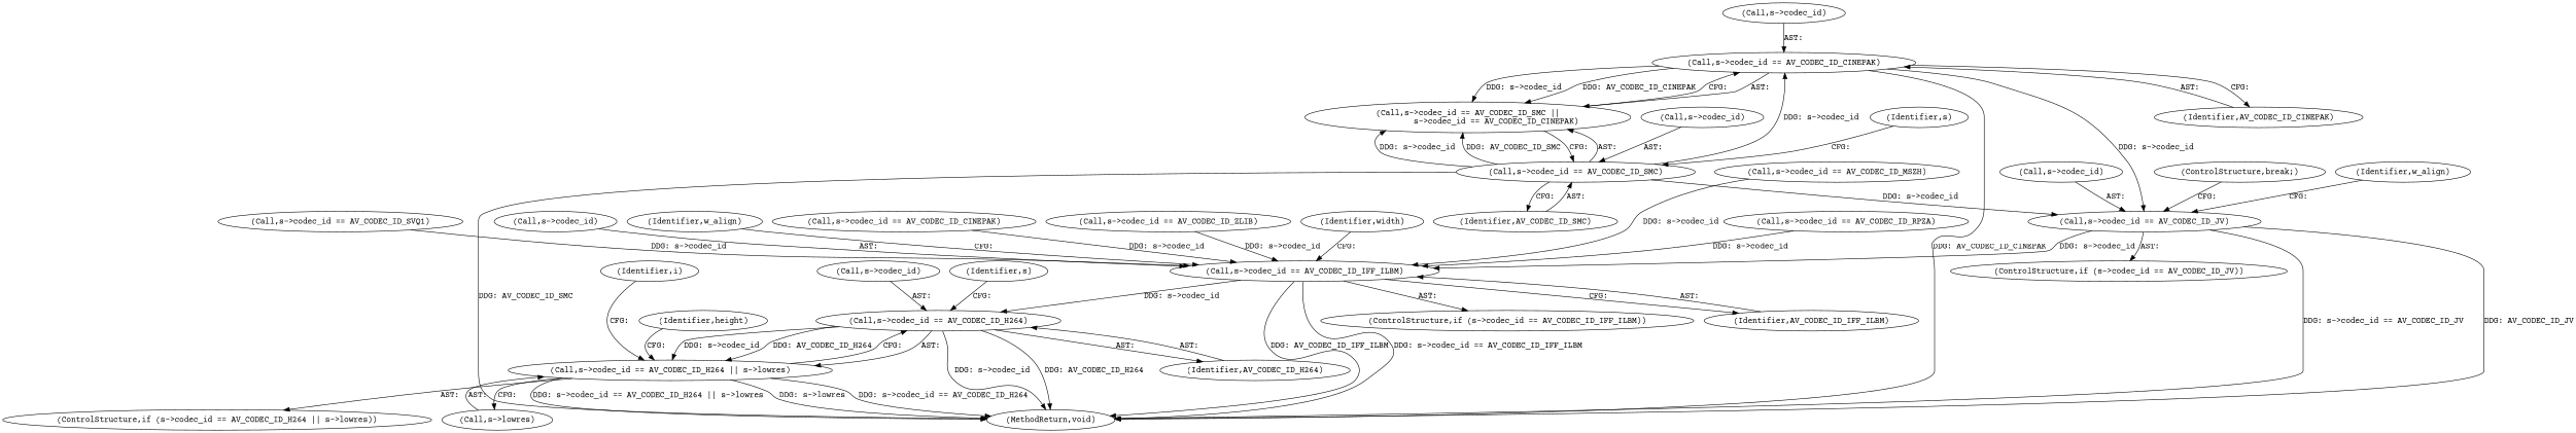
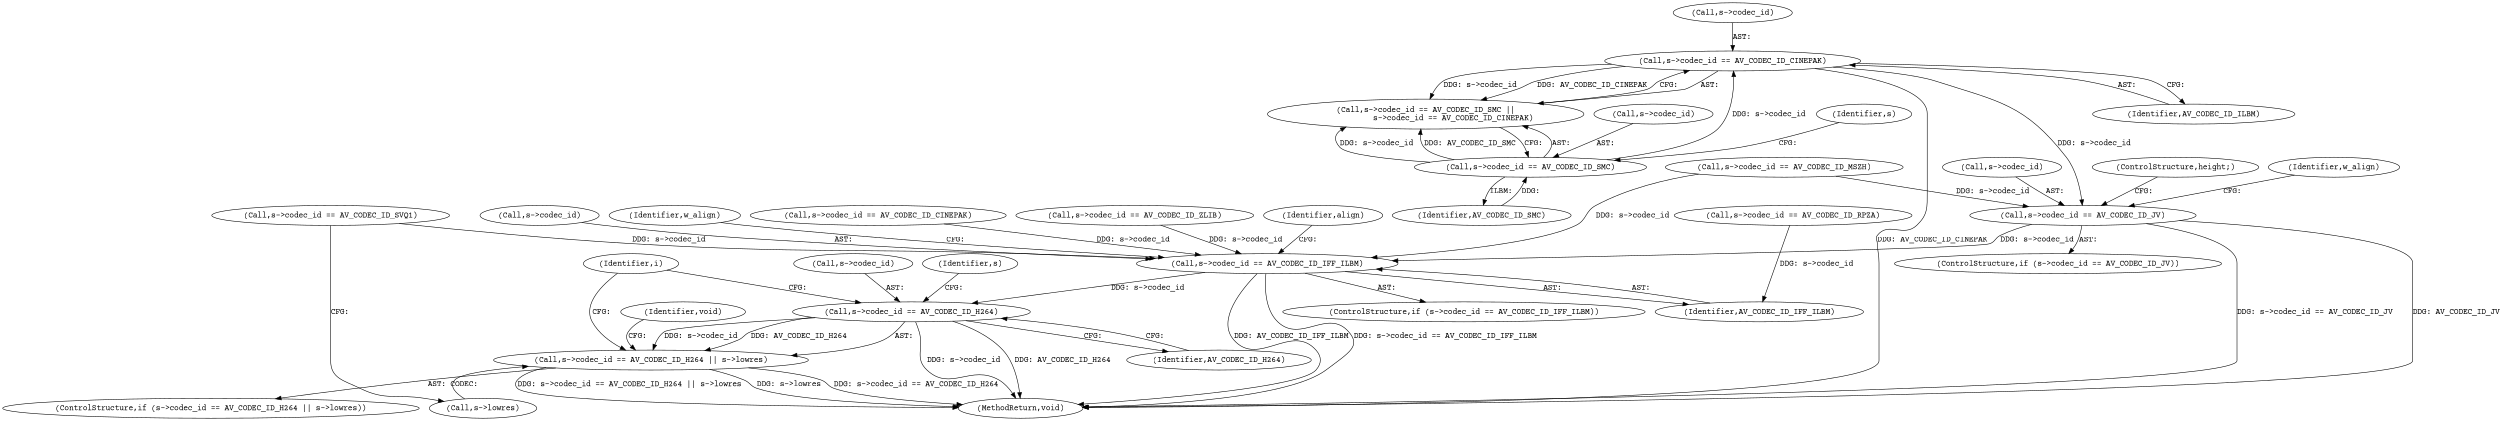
  digraph {
    fontname="Courier Prime"
    node [fontname="Courier Prime"]
    edge [fontname="Courier Prime"]
    n1 [label="(Call,s->codec_id == AV_CODEC_ID_JV)"]
    n2 [label="(Call,s->codec_id == AV_CODEC_ID_IFF_ILBM)"]
    n3 [label="(ControlStructure,if (s->codec_id == AV_CODEC_ID_JV))"]
    n4 [label="(MethodReturn,void)"]
    n5 [label="(Call,s->codec_id == AV_CODEC_ID_H264)"]
    n6 [label="(Identifier,AV_CODEC_ID_IFF_ILBM)"]
    n7 [label="(ControlStructure,if (s->codec_id == AV_CODEC_ID_IFF_ILBM))"]
    n8 [label="(Call,s->codec_id == AV_CODEC_ID_CINEPAK)"]
-   n9 [label="(Identifier,AV_CODEC_ID_CINEPAK)"]
+   n9 [label="(Identifier,AV_CODEC_ID_ILBM)"]
    n10 [label="(Call,s->codec_id == AV_CODEC_ID_SMC ||\n            s->codec_id == AV_CODEC_ID_CINEPAK)"]
    n11 [label="(Call,s->codec_id == AV_CODEC_ID_SMC)"]
    n12 [label="(Identifier,AV_CODEC_ID_SMC)"]
    n13 [label="(Call,s->codec_id == AV_CODEC_ID_H264 || s->lowres)"]
    n14 [label="(Identifier,AV_CODEC_ID_H264)"]
    n15 [label="(Call,s->lowres)"]
    n16 [label="(ControlStructure,if (s->codec_id == AV_CODEC_ID_H264 || s->lowres))"]
    n17 [label="(Call,s->codec_id == AV_CODEC_ID_MSZH)"]
    n18 [label="(Call,s->codec_id == AV_CODEC_ID_CINEPAK)"]
-   n19 [label="(ControlStructure,break;)"]
+   n19 [label="(ControlStructure,height;)"]
    n20 [label="(Call,s->codec_id)"]
    n21 [label="(Call,s->codec_id == AV_CODEC_ID_ZLIB)"]
    n22 [label="(Identifier,s)"]
    n23 [label="(Identifier,w_align)"]
    n24 [label="(Call,s->codec_id)"]
    n25 [label="(Identifier,s)"]
-   n26 [label="(Identifier,width)"]
+   n26 [label="(Identifier,align)"]
    n27 [label="(Call,s->codec_id)"]
    n28 [label="(Call,s->codec_id == AV_CODEC_ID_SVQ1)"]
    n29 [label="(Call,s->codec_id == AV_CODEC_ID_RPZA)"]
    n30 [label="(Identifier,i)"]
    n31 [label="(Call,s->codec_id)"]
    n32 [label="(Identifier,w_align)"]
    n33 [label="(Call,s->codec_id)"]
-   n34 [label="(Identifier,height)"]
+   n34 [label="(Identifier,void)"]
    n1 -> n2 [label="DDG: s->codec_id"]
    n1 -> n3 [label="AST: "]
    n1 -> n4 [label="DDG: s->codec_id == AV_CODEC_ID_JV"]
    n1 -> n4 [label="DDG: AV_CODEC_ID_JV"]
    n2 -> n4 [label="DDG: AV_CODEC_ID_IFF_ILBM"]
    n2 -> n4 [label="DDG: s->codec_id == AV_CODEC_ID_IFF_ILBM"]
    n2 -> n5 [label="DDG: s->codec_id"]
-   n2 -> n6 [label="CFG: "]
+   n2 -> n6 [label="AST: "]
    n2 -> n7 [label="AST: "]
    n5 -> n4 [label="DDG: AV_CODEC_ID_H264"]
    n5 -> n4 [label="DDG: s->codec_id"]
    n5 -> n13 [label="AST: "]
    n5 -> n13 [label="DDG: s->codec_id"]
    n5 -> n13 [label="DDG: AV_CODEC_ID_H264"]
-   n5 -> n14 [label="AST: "]
+   n5 -> n14 [label="CFG: "]
    n6 -> n2 [label="AST: "]
    n8 -> n1 [label="DDG: s->codec_id"]
    n8 -> n4 [label="DDG: AV_CODEC_ID_CINEPAK"]
    n8 -> n9 [label="CFG: "]
    n8 -> n10 [label="AST: "]
    n8 -> n10 [label="DDG: s->codec_id"]
    n8 -> n10 [label="DDG: AV_CODEC_ID_CINEPAK"]
    n9 -> n8 [label="AST: "]
    n10 -> n8 [label="CFG: "]
    n10 -> n11 [label="CFG: "]
-   n11 -> n1 [label="DDG: s->codec_id"]
-   n11 -> n4 [label="DDG: AV_CODEC_ID_SMC"]
+   n17 -> n1 [label="DDG: s->codec_id"]
    n11 -> n8 [label="DDG: s->codec_id"]
    n11 -> n10 [label="AST: "]
    n11 -> n10 [label="DDG: s->codec_id"]
    n11 -> n10 [label="DDG: AV_CODEC_ID_SMC"]
-   n11 -> n12 [label="CFG: "]
-   n12 -> n11 [label="AST: "]
+   n11 -> n12 [label="ILBM: "]
+   n12 -> n11 [label="DDG: "]
    n13 -> n4 [label="DDG: s->lowres"]
    n13 -> n4 [label="DDG: s->codec_id == AV_CODEC_ID_H264"]
    n13 -> n4 [label="DDG: s->codec_id == AV_CODEC_ID_H264 || s->lowres"]
-   n13 -> n5 [label="CFG: "]
-   n13 -> n15 [label="CFG: "]
+   n30 -> n5 [label="CFG: "]
+   n28 -> n15 [label="CFG: "]
    n13 -> n16 [label="AST: "]
-   n14 -> n5 [label="AST: "]
-   n15 -> n13 [label="AST: "]
+   n14 -> n5 [label="CFG: "]
+   n15 -> n13 [label="CODEC: "]
    n17 -> n2 [label="DDG: s->codec_id"]
    n18 -> n2 [label="DDG: s->codec_id"]
    n19 -> n1 [label="CFG: "]
    n20 -> n5 [label="AST: "]
    n21 -> n2 [label="DDG: s->codec_id"]
    n22 -> n11 [label="CFG: "]
    n23 -> n1 [label="CFG: "]
    n24 -> n11 [label="AST: "]
    n25 -> n5 [label="CFG: "]
    n26 -> n2 [label="CFG: "]
    n27 -> n1 [label="AST: "]
    n28 -> n2 [label="DDG: s->codec_id"]
-   n29 -> n2 [label="DDG: s->codec_id"]
+   n29 -> n6 [label="DDG: s->codec_id"]
    n30 -> n13 [label="CFG: "]
    n31 -> n2 [label="AST: "]
    n32 -> n2 [label="CFG: "]
    n33 -> n8 [label="AST: "]
    n34 -> n13 [label="CFG: "]
  }
